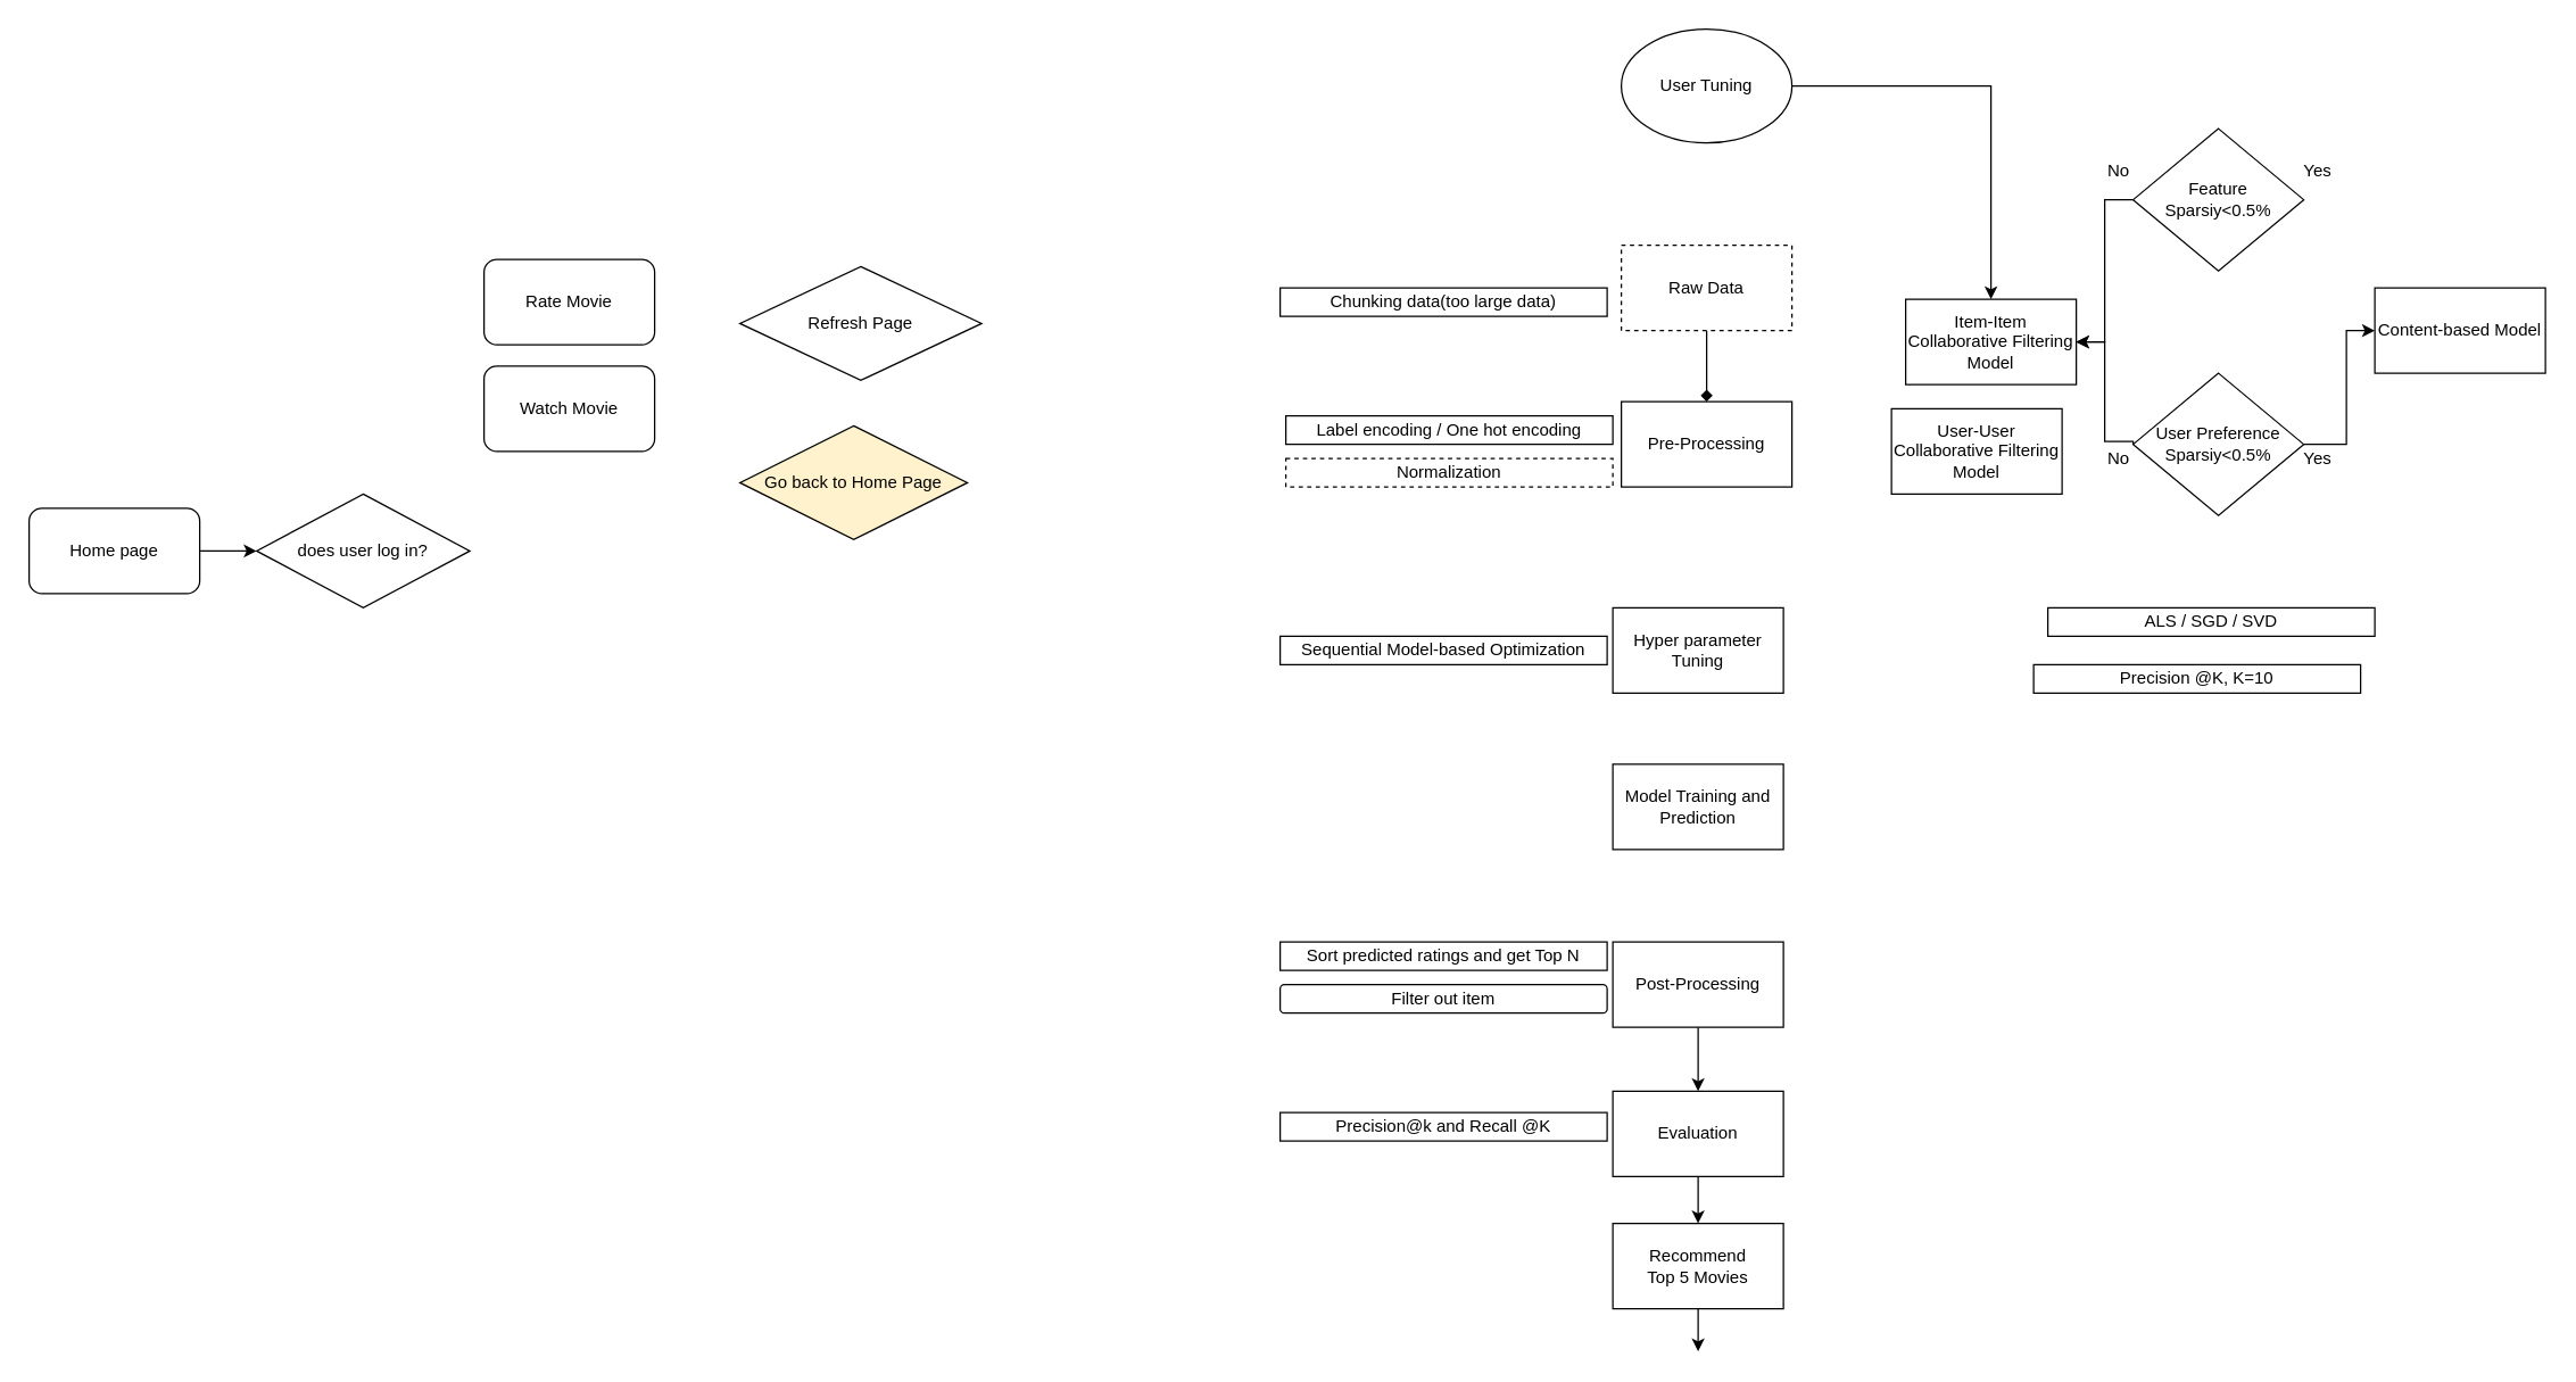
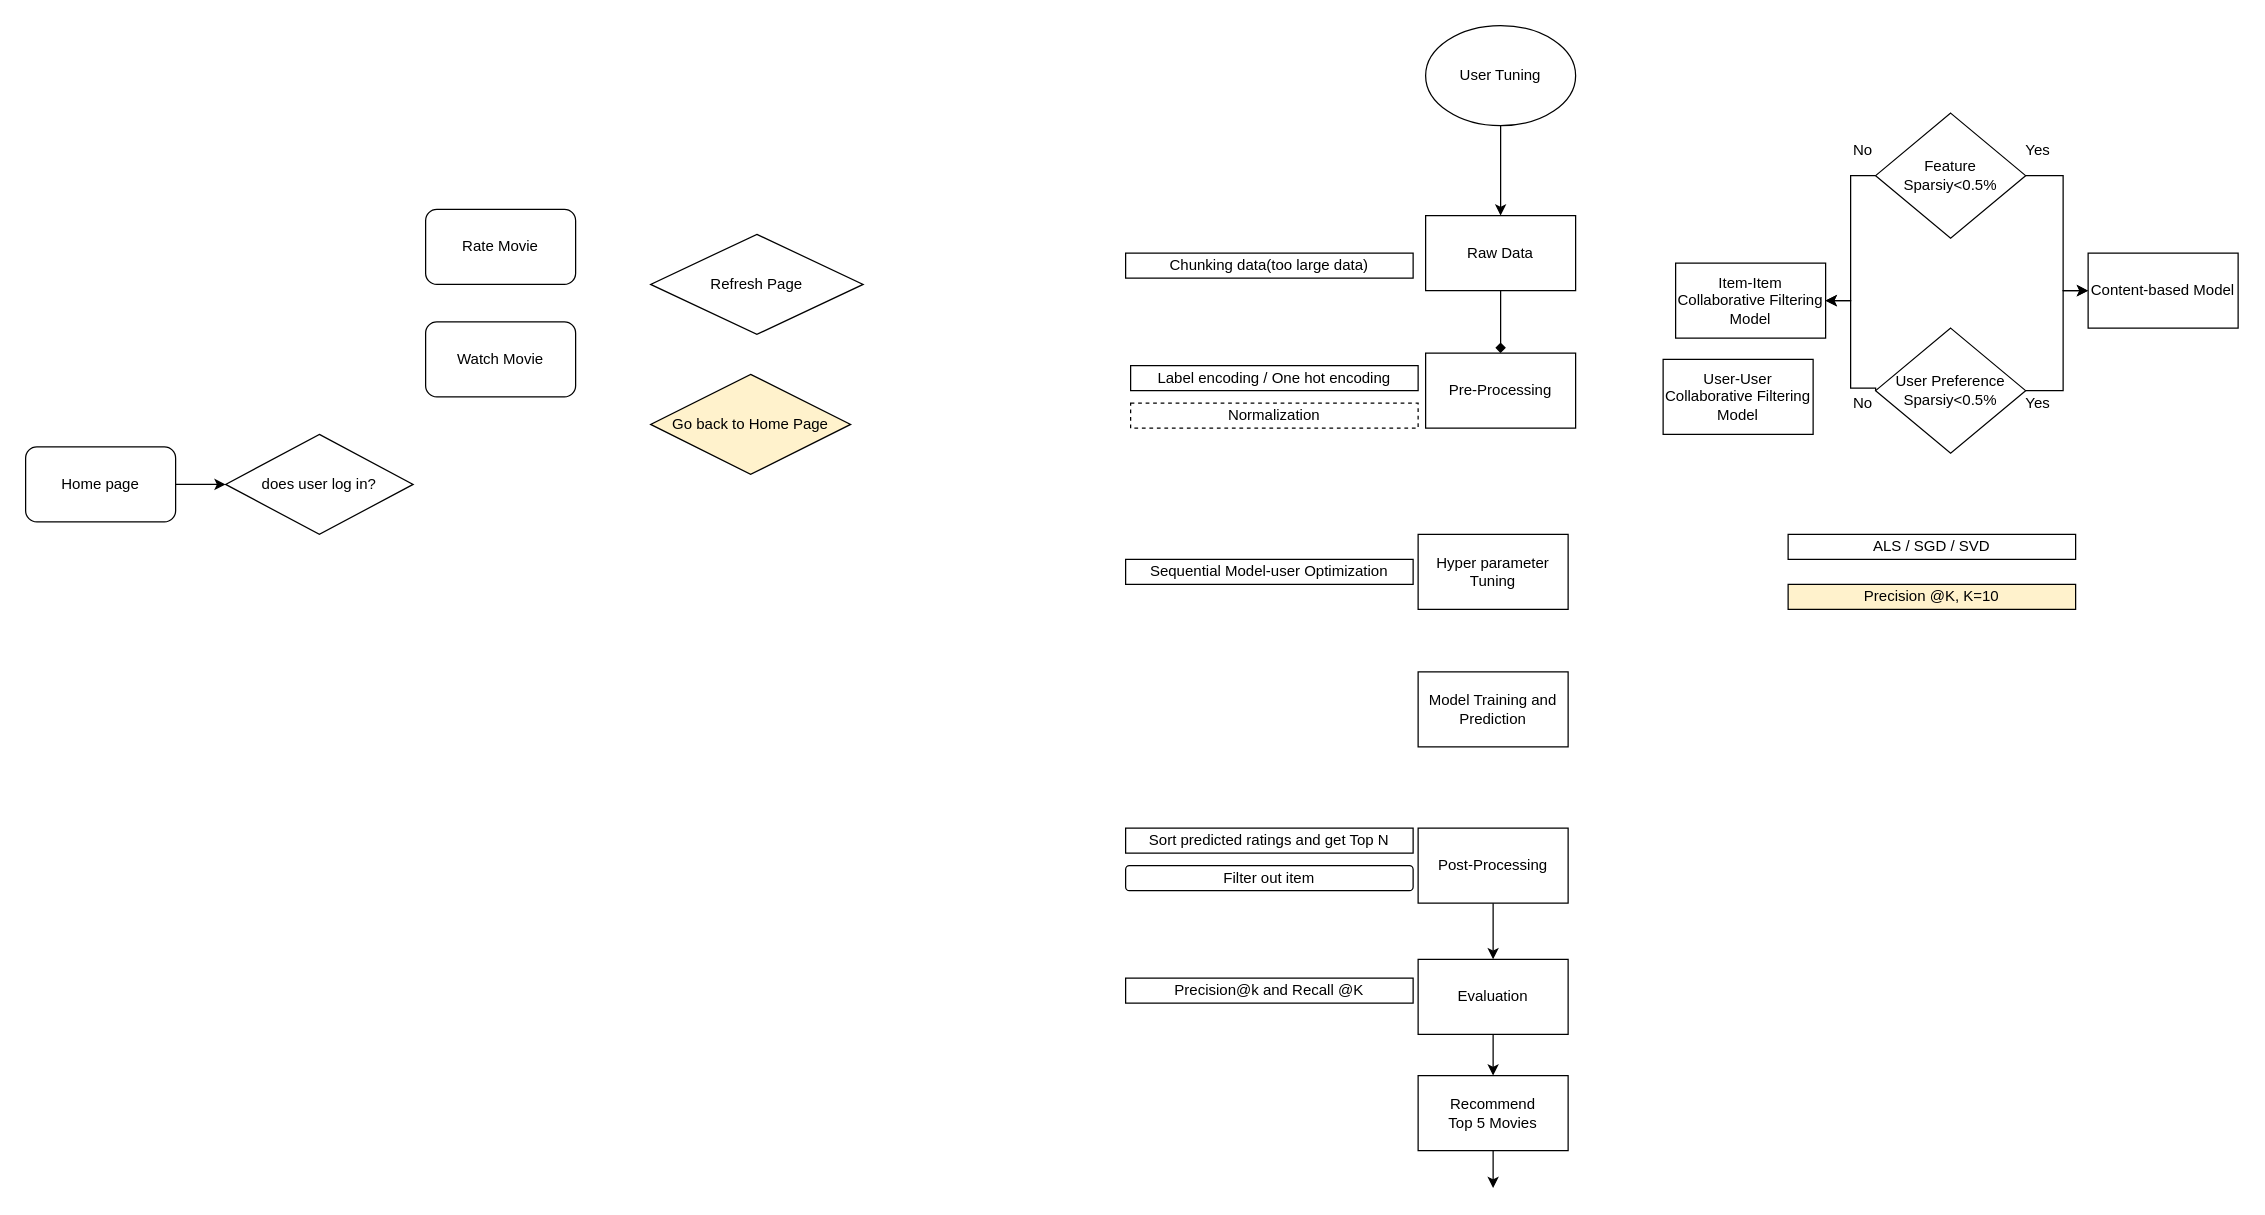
  <mxCell id="0" />
  <mxCell id="1" parent="0" />
  <mxCell id="2" style="edgeStyle=orthogonalEdgeStyle;rounded=0;orthogonalLoop=1;jettySize=auto;html=1;exitX=0.5;exitY=1;exitDx=0;exitDy=0;entryX=0.5;entryY=0;entryDx=0;entryDy=0;endArrow=diamond;" edge="1" parent="1" source="3" target="4"><mxGeometry relative="1" as="geometry" /></mxCell>
- <mxCell id="3" value="Raw Data" style="rounded=0;whiteSpace=wrap;html=1;dashed=1;" vertex="1" parent="1"><mxGeometry x="1140" y="172" width="120" height="60" as="geometry" /></mxCell>
+ <mxCell id="3" value="Raw Data" style="rounded=0;whiteSpace=wrap;html=1;" vertex="1" parent="1"><mxGeometry x="1140" y="172" width="120" height="60" as="geometry" /></mxCell>
  <mxCell id="4" value="Pre-Processing" style="rounded=0;whiteSpace=wrap;html=1;" vertex="1" parent="1"><mxGeometry x="1140" y="282" width="120" height="60" as="geometry" /></mxCell>
  <mxCell id="5" value="Hyper parameter Tuning" style="rounded=0;whiteSpace=wrap;html=1;" vertex="1" parent="1"><mxGeometry x="1134" y="427" width="120" height="60" as="geometry" /></mxCell>
  <mxCell id="6" value="Model Training and Prediction" style="rounded=0;whiteSpace=wrap;html=1;" vertex="1" parent="1"><mxGeometry x="1134" y="537" width="120" height="60" as="geometry" /></mxCell>
  <mxCell id="7" style="edgeStyle=orthogonalEdgeStyle;rounded=0;orthogonalLoop=1;jettySize=auto;html=1;exitX=0.5;exitY=1;exitDx=0;exitDy=0;entryX=0.5;entryY=0;entryDx=0;entryDy=0;" edge="1" parent="1" source="8" target="10"><mxGeometry relative="1" as="geometry" /></mxCell>
  <mxCell id="8" value="Post-Processing" style="rounded=0;whiteSpace=wrap;html=1;" vertex="1" parent="1"><mxGeometry x="1134" y="662" width="120" height="60" as="geometry" /></mxCell>
  <mxCell id="9" style="edgeStyle=orthogonalEdgeStyle;rounded=0;orthogonalLoop=1;jettySize=auto;html=1;exitX=0.5;exitY=1;exitDx=0;exitDy=0;entryX=0.5;entryY=0;entryDx=0;entryDy=0;" edge="1" parent="1" source="10" target="25"><mxGeometry relative="1" as="geometry" /></mxCell>
  <mxCell id="10" value="Evaluation" style="rounded=0;whiteSpace=wrap;html=1;" vertex="1" parent="1"><mxGeometry x="1134" y="767" width="120" height="60" as="geometry" /></mxCell>
+ <mxCell id="11" style="edgeStyle=orthogonalEdgeStyle;rounded=0;orthogonalLoop=1;jettySize=auto;html=1;exitX=1;exitY=0.5;exitDx=0;exitDy=0;entryX=0;entryY=0.5;entryDx=0;entryDy=0;" edge="1" parent="1" source="13" target="14"><mxGeometry relative="1" as="geometry"><Array as="points"><mxPoint x="1650" y="140" /><mxPoint x="1650" y="232" /></Array></mxGeometry></mxCell>
  <mxCell id="12" style="edgeStyle=orthogonalEdgeStyle;rounded=0;orthogonalLoop=1;jettySize=auto;html=1;exitX=0;exitY=0.5;exitDx=0;exitDy=0;entryX=1;entryY=0.5;entryDx=0;entryDy=0;" edge="1" parent="1" source="13" target="26"><mxGeometry relative="1" as="geometry" /></mxCell>
  <mxCell id="13" value="Feature&lt;br&gt;Sparsiy&amp;lt;0.5%" style="rhombus;whiteSpace=wrap;html=1;" vertex="1" parent="1"><mxGeometry x="1500" y="90" width="120" height="100" as="geometry" /></mxCell>
  <mxCell id="14" value="Content-based Model" style="rounded=0;whiteSpace=wrap;html=1;" vertex="1" parent="1"><mxGeometry x="1670" y="202" width="120" height="60" as="geometry" /></mxCell>
- <mxCell id="15" value="ALS / SGD / SVD" style="rounded=0;whiteSpace=wrap;html=1;" vertex="1" parent="1"><mxGeometry x="1440" y="427" width="230" height="20" as="geometry" /></mxCell>
- <mxCell id="16" value="Precision @K, K=10" style="rounded=0;whiteSpace=wrap;html=1;" vertex="1" parent="1"><mxGeometry x="1430" y="467" width="230" height="20" as="geometry" /></mxCell>
+ <mxCell id="15" value="ALS / SGD / SVD" style="rounded=0;whiteSpace=wrap;html=1;" vertex="1" parent="1"><mxGeometry x="1430" y="427" width="230" height="20" as="geometry" /></mxCell>
+ <mxCell id="16" value="Precision @K, K=10" style="rounded=0;whiteSpace=wrap;html=1;fillColor=#fff2cc;" vertex="1" parent="1"><mxGeometry x="1430" y="467" width="230" height="20" as="geometry" /></mxCell>
  <mxCell id="17" value="Sort predicted ratings and get Top N" style="rounded=0;whiteSpace=wrap;html=1;" vertex="1" parent="1"><mxGeometry x="900" y="662" width="230" height="20" as="geometry" /></mxCell>
  <mxCell id="18" value="Filter out item" style="whiteSpace=wrap;html=1;rounded=1;" vertex="1" parent="1"><mxGeometry x="900" y="692" width="230" height="20" as="geometry" /></mxCell>
- <mxCell id="19" value="Sequential Model-based Optimization" style="rounded=0;whiteSpace=wrap;html=1;" vertex="1" parent="1"><mxGeometry x="900" y="447" width="230" height="20" as="geometry" /></mxCell>
+ <mxCell id="19" value="Sequential Model-user Optimization" style="rounded=0;whiteSpace=wrap;html=1;" vertex="1" parent="1"><mxGeometry x="900" y="447" width="230" height="20" as="geometry" /></mxCell>
  <mxCell id="20" value="Precision@k and Recall @K" style="rounded=0;whiteSpace=wrap;html=1;" vertex="1" parent="1"><mxGeometry x="900" y="782" width="230" height="20" as="geometry" /></mxCell>
  <mxCell id="21" value="Chunking data(too large data)" style="rounded=0;whiteSpace=wrap;html=1;" vertex="1" parent="1"><mxGeometry x="900" y="202" width="230" height="20" as="geometry" /></mxCell>
  <mxCell id="22" value="Normalization" style="rounded=0;whiteSpace=wrap;html=1;dashed=1;" vertex="1" parent="1"><mxGeometry x="904" y="322" width="230" height="20" as="geometry" /></mxCell>
  <mxCell id="23" value="Label encoding / One hot encoding" style="rounded=0;whiteSpace=wrap;html=1;" vertex="1" parent="1"><mxGeometry x="904" y="292" width="230" height="20" as="geometry" /></mxCell>
  <mxCell id="24" style="edgeStyle=orthogonalEdgeStyle;rounded=0;orthogonalLoop=1;jettySize=auto;html=1;exitX=0.5;exitY=1;exitDx=0;exitDy=0;entryX=0.5;entryY=0;entryDx=0;entryDy=0;" edge="1" parent="1" source="25"><mxGeometry relative="1" as="geometry"><mxPoint x="1194" y="950" as="targetPoint" /></mxGeometry></mxCell>
  <mxCell id="25" value="Recommend&lt;br&gt;Top 5 Movies" style="rounded=0;whiteSpace=wrap;html=1;" vertex="1" parent="1"><mxGeometry x="1134" y="860" width="120" height="60" as="geometry" /></mxCell>
  <mxCell id="26" value="Item-Item&lt;br&gt;Collaborative Filtering Model" style="rounded=0;whiteSpace=wrap;html=1;" vertex="1" parent="1"><mxGeometry x="1340" y="210" width="120" height="60" as="geometry" /></mxCell>
  <mxCell id="27" style="edgeStyle=orthogonalEdgeStyle;rounded=0;orthogonalLoop=1;jettySize=auto;html=1;entryX=0;entryY=0.5;entryDx=0;entryDy=0;" edge="1" parent="1" source="29" target="14"><mxGeometry relative="1" as="geometry"><Array as="points"><mxPoint x="1650" y="312" /><mxPoint x="1650" y="232" /></Array></mxGeometry></mxCell>
  <mxCell id="28" style="edgeStyle=orthogonalEdgeStyle;rounded=0;orthogonalLoop=1;jettySize=auto;html=1;exitX=0;exitY=0.5;exitDx=0;exitDy=0;entryX=1;entryY=0.5;entryDx=0;entryDy=0;" edge="1" parent="1" source="29" target="26"><mxGeometry relative="1" as="geometry"><Array as="points"><mxPoint x="1480" y="310" /><mxPoint x="1480" y="240" /></Array></mxGeometry></mxCell>
  <mxCell id="29" value="User Preference&lt;br&gt;Sparsiy&amp;lt;0.5%" style="rhombus;whiteSpace=wrap;html=1;" vertex="1" parent="1"><mxGeometry x="1500" y="262" width="120" height="100" as="geometry" /></mxCell>
- <mxCell id="30" style="edgeStyle=orthogonalEdgeStyle;rounded=0;orthogonalLoop=1;jettySize=auto;html=1;" edge="1" parent="1" source="31" target="26"><mxGeometry relative="1" as="geometry" /></mxCell>
+ <mxCell id="30" style="edgeStyle=orthogonalEdgeStyle;rounded=0;orthogonalLoop=1;jettySize=auto;html=1;entryX=0.5;entryY=0;entryDx=0;entryDy=0;" edge="1" parent="1" source="31" target="3"><mxGeometry relative="1" as="geometry" /></mxCell>
  <mxCell id="31" value="User Tuning" style="ellipse;whiteSpace=wrap;html=1;" vertex="1" parent="1"><mxGeometry x="1140" y="20" width="120" height="80" as="geometry" /></mxCell>
  <mxCell id="32" value="Yes" style="text;html=1;strokeColor=none;fillColor=none;align=center;verticalAlign=middle;whiteSpace=wrap;rounded=0;" vertex="1" parent="1"><mxGeometry x="1610" y="312" width="40" height="20" as="geometry" /></mxCell>
  <mxCell id="33" value="Yes" style="text;html=1;strokeColor=none;fillColor=none;align=center;verticalAlign=middle;whiteSpace=wrap;rounded=0;" vertex="1" parent="1"><mxGeometry x="1610" y="110" width="40" height="20" as="geometry" /></mxCell>
  <mxCell id="34" value="No" style="text;html=1;strokeColor=none;fillColor=none;align=center;verticalAlign=middle;whiteSpace=wrap;rounded=0;" vertex="1" parent="1"><mxGeometry x="1470" y="110" width="40" height="20" as="geometry" /></mxCell>
  <mxCell id="35" value="No" style="text;html=1;strokeColor=none;fillColor=none;align=center;verticalAlign=middle;whiteSpace=wrap;rounded=0;" vertex="1" parent="1"><mxGeometry x="1470" y="312" width="40" height="20" as="geometry" /></mxCell>
  <mxCell id="36" value="User-User&lt;br&gt;Collaborative Filtering Model" style="rounded=0;whiteSpace=wrap;html=1;" vertex="1" parent="1"><mxGeometry x="1330" y="287" width="120" height="60" as="geometry" /></mxCell>
  <mxCell id="37" style="edgeStyle=orthogonalEdgeStyle;rounded=0;orthogonalLoop=1;jettySize=auto;html=1;exitX=1;exitY=0.5;exitDx=0;exitDy=0;entryX=0;entryY=0.5;entryDx=0;entryDy=0;" edge="1" parent="1" source="38" target="39"><mxGeometry relative="1" as="geometry" /></mxCell>
  <mxCell id="38" value="Home page" style="rounded=1;whiteSpace=wrap;html=1;" vertex="1" parent="1"><mxGeometry x="20" y="357" width="120" height="60" as="geometry" /></mxCell>
  <mxCell id="39" value="does user log in?" style="rhombus;whiteSpace=wrap;html=1;" vertex="1" parent="1"><mxGeometry x="180" y="347" width="150" height="80" as="geometry" /></mxCell>
- <mxCell id="40" value="Rate Movie" style="rounded=1;whiteSpace=wrap;html=1;" vertex="1" parent="1"><mxGeometry x="340" y="182" width="120" height="60" as="geometry" /></mxCell>
+ <mxCell id="40" value="Rate Movie" style="rounded=1;whiteSpace=wrap;html=1;" vertex="1" parent="1"><mxGeometry x="340" y="167" width="120" height="60" as="geometry" /></mxCell>
  <mxCell id="41" value="Watch Movie" style="rounded=1;whiteSpace=wrap;html=1;" vertex="1" parent="1"><mxGeometry x="340" y="257" width="120" height="60" as="geometry" /></mxCell>
  <mxCell id="42" value="Refresh Page" style="rhombus;whiteSpace=wrap;html=1;" vertex="1" parent="1"><mxGeometry x="520" y="187" width="170" height="80" as="geometry" /></mxCell>
  <mxCell id="43" value="Go back to Home Page" style="rhombus;whiteSpace=wrap;html=1;fillColor=#fff2cc;" vertex="1" parent="1"><mxGeometry x="520" y="299" width="160" height="80" as="geometry" /></mxCell>
